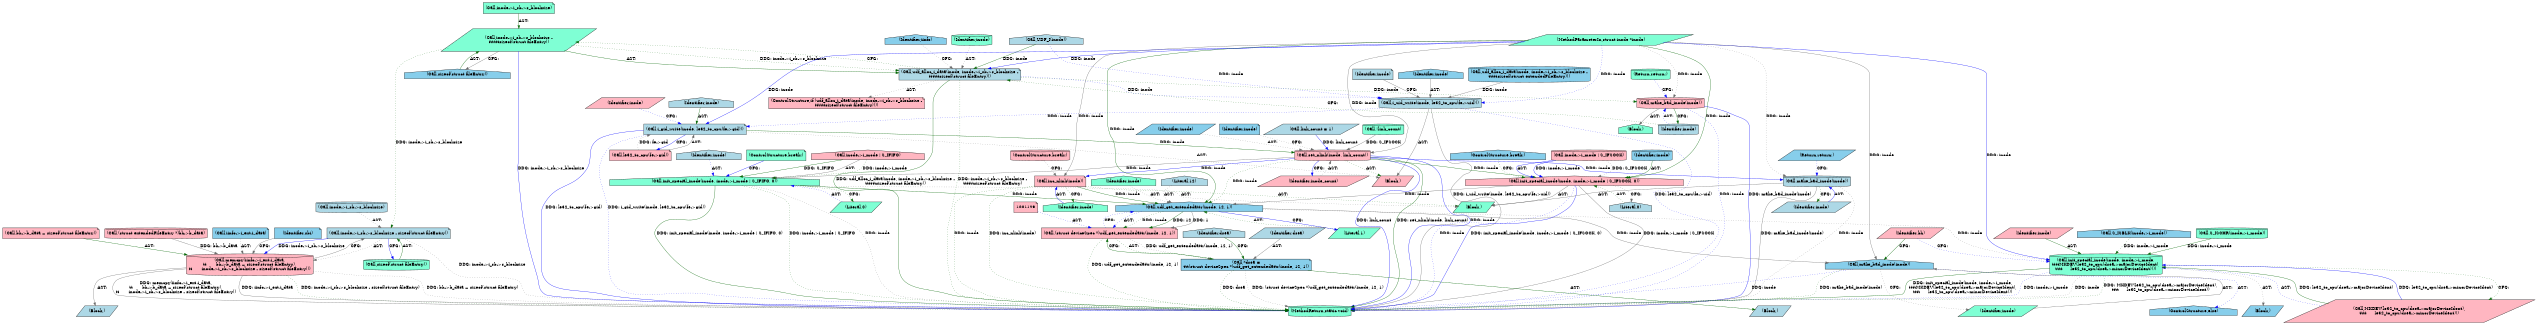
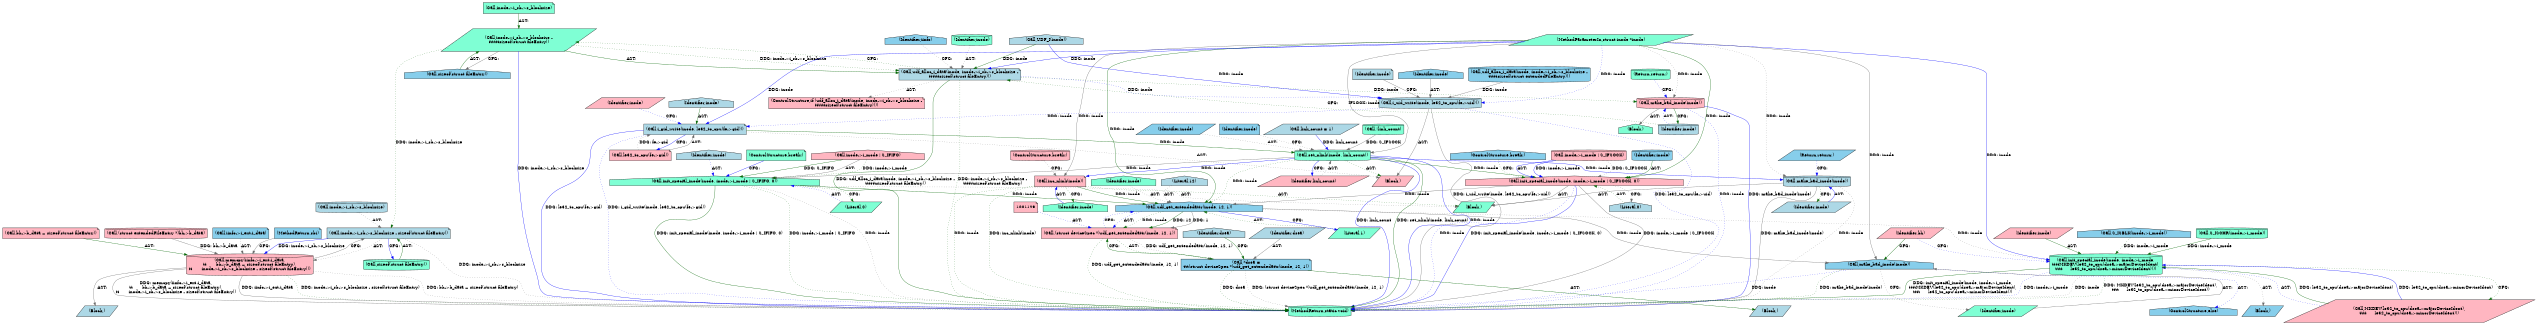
  digraph {
    node [fillcolor=aquamarine shape=parallelogram style=filled]
    edge [color=gray40 style=solid]
    n1 [label="(Call,inode->i_sb->s_blocksize -\n\t\t\t\t\t\tsizeof(struct fileEntry))"]
    n2 [fillcolor=lightblue label="(Call,udf_alloc_i_data(inode, inode->i_sb->s_blocksize -\n\t\t\t\t\t\tsizeof(struct fileEntry)))" shape=note]
    n3 [fillcolor=lightblue label="(Call,inode->i_sb->s_blocksize - sizeof(struct fileEntry))" shape=note]
    n4 [fillcolor=skyblue label="(Call,sizeof(struct fileEntry))" shape=house]
    n5 [label="(MethodReturn,static void)" shape=cylinder]
    n6 [fillcolor=lightpink label="(Call,make_bad_inode(inode))" shape=cylinder]
    n7 [fillcolor=lightblue label="(Call,i_uid_write(inode, le32_to_cpu(fe->uid)))" shape=cylinder]
    n8 [fillcolor=lightpink label="(ControlStructure,if (udf_alloc_i_data(inode, inode->i_sb->s_blocksize -\n\t\t\t\t\t\tsizeof(struct fileEntry))))" shape=note]
    n9 [fillcolor=lightpink label="(Call,memcpy(iinfo->i_ext.i_data,\n\t\t       bh->b_data + sizeof(struct fileEntry),\n\t\t       inode->i_sb->s_blocksize - sizeof(struct fileEntry)))" shape=cylinder]
    n10 [label="(Call,sizeof(struct fileEntry))" shape=cylinder]
    n11 [label="(Block,)" shape=house]
    n12 [fillcolor=lightblue label="(Identifier,inode)" shape=cylinder]
    n13 [fillcolor=lightblue label="(Call,i_gid_write(inode, le32_to_cpu(fe->gid)))" shape=note]
    n14 [fillcolor=lightpink label="(Block,)"]
-   n15 [fillcolor=lightpink label="(Call,set_nlink(inode, link_count))" shape=cylinder]
+   n15 [label="(Call,set_nlink(inode, link_count))" shape=cylinder]
    n16 [fillcolor=lightpink label="(Call,le32_to_cpu(fe->gid))" shape=note]
    n17 [fillcolor=lightpink label="(Call,inc_nlink(inode))" shape=note]
    n18 [fillcolor=skyblue label="(Call,udf_get_extendedattr(inode, 12, 1))" shape=house]
    n19 [label="(Call,init_special_inode(inode, inode->i_mode | S_IFIFO, 0))" shape=house]
    n20 [fillcolor=lightpink label="(Call,init_special_inode(inode, inode->i_mode | S_IFSOCK, 0))" shape=house]
    n21 [fillcolor=lightblue label="(Call,make_bad_inode(inode))" shape=cylinder]
-   n22 [fillcolor=lightpink label="(Identifier,inode_count)"]
+   n22 [fillcolor=lightpink label="(Identifier,link_count)"]
    n23 [label="(Identifier,inode)" shape=house]
    n24 [label="(Block,)"]
    n25 [fillcolor=lightpink label="(Call,(struct deviceSpec *)udf_get_extendedattr(inode, 12, 1))" shape=note]
    n26 [label="(Call,init_special_inode(inode, inode->i_mode,\n\t\t\t\tMKDEV(le32_to_cpu(dsea->majorDeviceIdent),\n\t\t\t\t      le32_to_cpu(dsea->minorDeviceIdent))))" shape=cylinder]
    n27 [fillcolor=skyblue label="(Call,make_bad_inode(inode))" shape=house]
    n28 [label="(Literal,1)"]
    n29 [label="(Literal,0)"]
    n30 [fillcolor=lightblue label="(Literal,0)" shape=house]
    n31 [fillcolor=lightblue label="(Identifier,inode)"]
    n32 [fillcolor=skyblue label="(Call,*dsea =\n\t\t\t(struct deviceSpec *)udf_get_extendedattr(inode, 12, 1))" shape=note]
    n33 [fillcolor=skyblue label="(Block,)"]
    n34 [fillcolor=lightpink label="(Call,MKDEV(le32_to_cpu(dsea->majorDeviceIdent),\n\t\t\t\t      le32_to_cpu(dsea->minorDeviceIdent)))"]
    n35 [label="(Identifier,inode)"]
    n36 [fillcolor=skyblue label="(ControlStructure,else)" shape=house]
    n37 [fillcolor=lightblue label="(Block,)"]
    n38 [fillcolor=lightblue label="(Block,)"]
    n39 [fillcolor=lightblue label="(Identifier,inode)" shape=house]
    n40 [label="(ControlStructure,break;)" shape=note]
    n41 [fillcolor=lightpink label="(Identifier,inode)"]
    n42 [fillcolor=skyblue label="(ControlStructure,break;)" shape=house]
    n43 [fillcolor=lightpink label="(Call,bh->b_data + sizeof(struct fileEntry))" shape=note]
    n44 [label="(Identifier,inode)" shape=house]
    n45 [fillcolor=lightblue label="(Identifier,dsea)" shape=house]
    n46 [fillcolor=lightpink label="(Call,(struct extendedFileEntry *)bh->b_data)" shape=cylinder]
    n47 [fillcolor=lightpink label="(Call,inode->i_mode | S_IFSOCK)" shape=cylinder]
    n48 [fillcolor=lightblue label="(Identifier,inode)" shape=note]
    n49 [fillcolor=lightpink label="(Identifier,inode)"]
    n50 [fillcolor=skyblue label="(Identifier,inode)" shape=note]
    n51 [fillcolor=skyblue label="(Call,S_ISBLK(inode->i_mode))" shape=house]
    n52 [fillcolor=lightpink label="(ControlStructure,break;)" shape=cylinder]
    n53 [fillcolor=skyblue label="(Identifier,iinfo)" shape=house]
    n54 [fillcolor=lightblue label="(Literal,12)" shape=house]
    n55 [fillcolor=lightblue label="(Call,link_count = 1)"]
    n56 [fillcolor=lightblue label="(Call,UDF_I(inode))" shape=house]
    n57 [fillcolor=lightpink label="(Identifier,bh)"]
    n58 [label="(Identifier,inode)" shape=cylinder]
    n59 [fillcolor=skyblue label="(Call,iinfo->i_ext.i_data)" shape=note]
    n60 [label="(Call,!link_count)" shape=cylinder]
    n61 [fillcolor=skyblue label="(Identifier,inode)" shape=cylinder]
    n62 [fillcolor=skyblue label="(Return,return;)"]
    n63 [fillcolor=skyblue label="(Identifier,inode)" shape=house]
    n64 [label="(Return,return;)" shape=cylinder]
-   n65 [fillcolor=skyblue label="(Identifier,sbi)" shape=note]
+   n65 [fillcolor=skyblue label="(MethodReturn,sbi)" shape=note]
    n66 [fillcolor=skyblue label="(Call,udf_alloc_i_data(inode, inode->i_sb->s_blocksize -\n\t\t\t\t\tsizeof(struct extendedFileEntry)))" shape=cylinder]
    n67 [label="(MethodParameterIn,struct inode *inode)"]
    n68 [fillcolor=lightblue label="(Identifier,dsea)"]
    n69 [label="(Call,S_ISCHR(inode->i_mode))" shape=cylinder]
    n70 [label="(Call,inode->i_sb->s_blocksize)" shape=note]
    n71 [fillcolor=lightblue label="(Identifier,inode)" shape=house]
    n72 [fillcolor=skyblue label="(Identifier,inode)"]
    n73 [fillcolor=lightblue label="(Call,inode->i_sb->s_blocksize)" shape=cylinder]
    n74 [fillcolor=lightpink label="(Call,inode->i_mode | S_IFIFO)" shape=house]
    1001129 [fillcolor=lightpink shape=note]
    n1 -> n2 [color=darkgreen label="AST: "]
    n1 -> n2 [color=darkgreen label="DDG: inode->i_sb->s_blocksize" style=dotted]
    n1 -> n3 [color=darkgreen label="DDG: inode->i_sb->s_blocksize" style=dotted]
    n1 -> n4 [label="CFG: "]
    n1 -> n5 [color=blue label="DDG: inode->i_sb->s_blocksize"]
    n2 -> n1 [color=darkgreen label="CFG: " style=dotted]
    n2 -> n5 [color=darkgreen label="DDG: inode->i_sb->s_blocksize -\n\t\t\t\t\t\tsizeof(struct fileEntry)" style=dotted]
    n2 -> n5 [color=darkgreen label="DDG: udf_alloc_i_data(inode, inode->i_sb->s_blocksize -\n\t\t\t\t\t\tsizeof(struct fileEntry))"]
    n2 -> n6 [color=darkgreen label="DDG: inode" style=dotted]
    n2 -> n7 [color=blue label="DDG: inode" style=dotted]
    n2 -> n8 [label="AST: " style=dotted]
    n3 -> n5 [label="DDG: inode->i_sb->s_blocksize" style=dotted]
    n3 -> n9 [label="AST: " style=dotted]
    n3 -> n9 [color=blue label="DDG: inode->i_sb->s_blocksize"]
    n3 -> n10 [color=blue label="CFG: "]
    n4 -> n1 [color=darkgreen label="AST: "]
    n6 -> n5 [color=blue label="DDG: make_bad_inode(inode)"]
    n6 -> n5 [color=blue label="DDG: inode" style=dotted]
    n6 -> n11 [label="AST: "]
    n6 -> n12 [color=darkgreen label="CFG: "]
    n7 -> n5 [label="DDG: i_uid_write(inode, le32_to_cpu(fe->uid))"]
    n7 -> n5 [color=blue label="DDG: le32_to_cpu(fe->uid)" style=dotted]
    n7 -> n13 [color=blue label="DDG: inode" style=dotted]
    n7 -> n14 [label="AST: "]
    n9 -> n3 [label="CFG: "]
    n9 -> n5 [color=darkgreen label="DDG: inode->i_sb->s_blocksize - sizeof(struct fileEntry)" style=dotted]
    n9 -> n5 [label="DDG: bh->b_data + sizeof(struct fileEntry)" style=dotted]
    n9 -> n5 [label="DDG: memcpy(iinfo->i_ext.i_data,\n\t\t       bh->b_data + sizeof(struct fileEntry),\n\t\t       inode->i_sb->s_blocksize - sizeof(struct fileEntry))"]
    n9 -> n5 [label="DDG: iinfo->i_ext.i_data"]
    n9 -> n38 [label="AST: "]
    n10 -> n3 [color=darkgreen label="AST: "]
    n12 -> n2 [color=darkgreen label="CFG: " style=dotted]
    n12 -> n6 [color=blue label="AST: " style=dotted]
    n13 -> n5 [color=blue label="DDG: le32_to_cpu(fe->gid)"]
    n13 -> n5 [color=blue label="DDG: i_gid_write(inode, le32_to_cpu(fe->gid))" style=dotted]
    n13 -> n14 [label="AST: " style=dotted]
    n13 -> n15 [color=darkgreen label="DDG: inode"]
    n13 -> n16 [color=blue label="CFG: "]
    n15 -> n5 [color=blue label="DDG: inode"]
    n15 -> n5 [color=blue label="DDG: link_count"]
    n15 -> n5 [color=darkgreen label="DDG: set_nlink(inode, link_count)"]
    n15 -> n14 [color=darkgreen label="AST: " style=dotted]
    n15 -> n17 [color=blue label="DDG: inode"]
    n15 -> n18 [color=darkgreen label="DDG: inode" style=dotted]
    n15 -> n19 [label="DDG: inode"]
    n15 -> n20 [color=darkgreen label="DDG: inode"]
    n15 -> n21 [color=blue label="DDG: inode"]
    n15 -> n22 [color=blue label="CFG: "]
    n16 -> n13 [label="AST: "]
    n16 -> n13 [label="DDG: fe->gid" style=dotted]
    n17 -> n5 [color=darkgreen label="DDG: inode" style=dotted]
    n17 -> n5 [color=darkgreen label="DDG: inc_nlink(inode)" style=dotted]
    n17 -> n18 [color=darkgreen label="DDG: inode"]
    n17 -> n23 [color=darkgreen label="CFG: " style=dotted]
    n17 -> n24 [color=darkgreen label="AST: " style=dotted]
    n18 -> n25 [color=blue label="AST: " style=dotted]
    n18 -> n25 [color=darkgreen label="DDG: inode" style=dotted]
    n18 -> n25 [color=darkgreen label="DDG: 12"]
    n18 -> n25 [label="DDG: 1"]
    n18 -> n26 [label="DDG: inode" style=dotted]
    n18 -> n27 [label="DDG: inode"]
    n18 -> n28 [color=blue label="CFG: "]
    n19 -> n5 [color=darkgreen label="DDG: inode->i_mode | S_IFIFO" style=dotted]
    n19 -> n5 [label="DDG: inode" style=dotted]
    n19 -> n5 [color=darkgreen label="DDG: init_special_inode(inode, inode->i_mode | S_IFIFO, 0)"]
    n19 -> n18 [color=darkgreen label="DDG: inode"]
    n19 -> n24 [label="AST: " style=dotted]
    n19 -> n29 [color=darkgreen label="CFG: " style=dotted]
    n20 -> n5 [label="DDG: inode->i_mode | S_IFSOCK"]
    n20 -> n5 [color=blue label="DDG: inode" style=dotted]
    n20 -> n5 [color=blue label="DDG: init_special_inode(inode, inode->i_mode | S_IFSOCK, 0)"]
    n20 -> n18 [label="DDG: inode"]
    n20 -> n24 [label="AST: "]
    n20 -> n30 [label="CFG: " style=dotted]
    n21 -> n5 [label="DDG: make_bad_inode(inode)"]
    n21 -> n5 [label="DDG: inode" style=dotted]
    n21 -> n24 [label="AST: "]
    n21 -> n31 [color=darkgreen label="CFG: " style=dotted]
    n22 -> n15 [label="AST: " style=dotted]
    n23 -> n17 [color=blue label="AST: "]
    n25 -> n5 [color=darkgreen label="DDG: udf_get_extendedattr(inode, 12, 1)" style=dotted]
    n25 -> n18 [color=blue label="CFG: " style=dotted]
    n25 -> n32 [color=darkgreen label="AST: " style=dotted]
    n25 -> n32 [label="DDG: udf_get_extendedattr(inode, 12, 1)" style=dotted]
    n26 -> n5 [color=darkgreen label="DDG: init_special_inode(inode, inode->i_mode,\n\t\t\t\tMKDEV(le32_to_cpu(dsea->majorDeviceIdent),\n\t\t\t\t      le32_to_cpu(dsea->minorDeviceIdent)))"]
    n26 -> n5 [color=blue label="DDG: inode->i_mode" style=dotted]
    n26 -> n5 [label="DDG: inode" style=dotted]
    n26 -> n5 [color=darkgreen label="DDG: MKDEV(le32_to_cpu(dsea->majorDeviceIdent),\n\t\t\t\t      le32_to_cpu(dsea->minorDeviceIdent))" style=dotted]
    n26 -> n33 [label="AST: " style=dotted]
    n26 -> n34 [color=darkgreen label="CFG: " style=dotted]
    n27 -> n5 [color=darkgreen label="DDG: make_bad_inode(inode)" style=dotted]
    n27 -> n5 [color=blue label="DDG: inode" style=dotted]
    n27 -> n35 [label="CFG: " style=dotted]
    n27 -> n36 [color=blue label="AST: " style=dotted]
    n28 -> n18 [color=darkgreen label="AST: " style=dotted]
    n29 -> n19 [color=blue label="AST: " style=dotted]
    n30 -> n20 [color=darkgreen label="AST: " style=dotted]
    n31 -> n21 [color=blue label="AST: "]
    n32 -> n5 [color=darkgreen label="DDG: dsea" style=dotted]
    n32 -> n5 [label="DDG: (struct deviceSpec *)udf_get_extendedattr(inode, 12, 1)" style=dotted]
    n32 -> n25 [color=darkgreen label="CFG: "]
    n32 -> n37 [color=darkgreen label="AST: "]
    n34 -> n26 [color=blue label="AST: " style=dotted]
    n34 -> n26 [color=darkgreen label="DDG: le32_to_cpu(dsea->majorDeviceIdent)"]
    n34 -> n26 [color=blue label="DDG: le32_to_cpu(dsea->minorDeviceIdent)"]
    n35 -> n27 [label="AST: "]
    n39 -> n19 [color=blue label="AST: " style=dotted]
    n40 -> n19 [color=blue label="CFG: "]
    n41 -> n13 [color=blue label="CFG: " style=dotted]
    n42 -> n20 [color=darkgreen label="CFG: " style=dotted]
    n43 -> n9 [color=darkgreen label="AST: "]
    n44 -> n18 [label="AST: " style=dotted]
    n45 -> n32 [color=darkgreen label="CFG: "]
    n46 -> n9 [label="DDG: bh->b_data"]
    n47 -> n20 [color=blue label="AST: "]
    n47 -> n20 [color=blue label="DDG: inode->i_mode"]
    n47 -> n20 [label="DDG: S_IFSOCK" style=dotted]
    n48 -> n7 [label="CFG: "]
    n49 -> n26 [color=darkgreen label="AST: "]
    n50 -> n15 [label="CFG: " style=dotted]
    n51 -> n26 [color=darkgreen label="DDG: inode->i_mode" style=dotted]
    n52 -> n17 [label="CFG: " style=dotted]
    n53 -> n2 [label="CFG: " style=dotted]
    n54 -> n18 [label="AST: " style=dotted]
    n55 -> n15 [color=blue label="DDG: link_count"]
    n56 -> n2 [color=darkgreen label="DDG: inode"]
-   n56 -> n7 [color=blue label="DDG: inode" style=dotted]
+   n56 -> n7 [color=blue label="DDG: inode"]
    n57 -> n26 [color=blue label="CFG: " style=dotted]
    n57 -> n27 [color=darkgreen label="CFG: "]
    n58 -> n2 [label="AST: " style=dotted]
    n59 -> n9 [label="AST: " style=dotted]
    n60 -> n15 [label="DDG: S_IFSOCK"]
    n61 -> n20 [color=darkgreen label="AST: "]
    n62 -> n21 [color=blue label="CFG: " style=dotted]
    n63 -> n7 [label="AST: "]
    n64 -> n6 [color=blue label="CFG: " style=dotted]
    n65 -> n9 [label="CFG: "]
    n66 -> n7 [label="DDG: inode"]
    n67 -> n2 [color=blue label="DDG: inode"]
    n67 -> n6 [label="DDG: inode" style=dotted]
    n67 -> n7 [color=blue label="DDG: inode" style=dotted]
    n67 -> n13 [color=blue label="DDG: inode"]
-   n67 -> n15 [label="DDG: inode"]
+   n67 -> n15 [label="IFSOCK: inode"]
    n67 -> n17 [label="DDG: inode"]
    n67 -> n18 [color=darkgreen label="DDG: inode"]
    n67 -> n20 [color=darkgreen label="DDG: inode"]
    n67 -> n21 [label="DDG: inode" style=dotted]
    n67 -> n26 [color=blue label="DDG: inode"]
    n67 -> n27 [label="DDG: inode"]
    n68 -> n32 [label="AST: "]
    n69 -> n26 [color=darkgreen label="DDG: inode->i_mode"]
    n70 -> n1 [color=darkgreen label="AST: "]
    n71 -> n13 [color=darkgreen label="AST: "]
    n72 -> n15 [label="AST: " style=dotted]
    n73 -> n3 [label="AST: " style=dotted]
    n74 -> n19 [label="AST: "]
    n74 -> n19 [color=darkgreen label="DDG: inode->i_mode" style=dotted]
    n74 -> n19 [color=darkgreen label="DDG: S_IFIFO"]
    1001129 -> n25 [color=blue label="AST: " style=dotted]
  }
